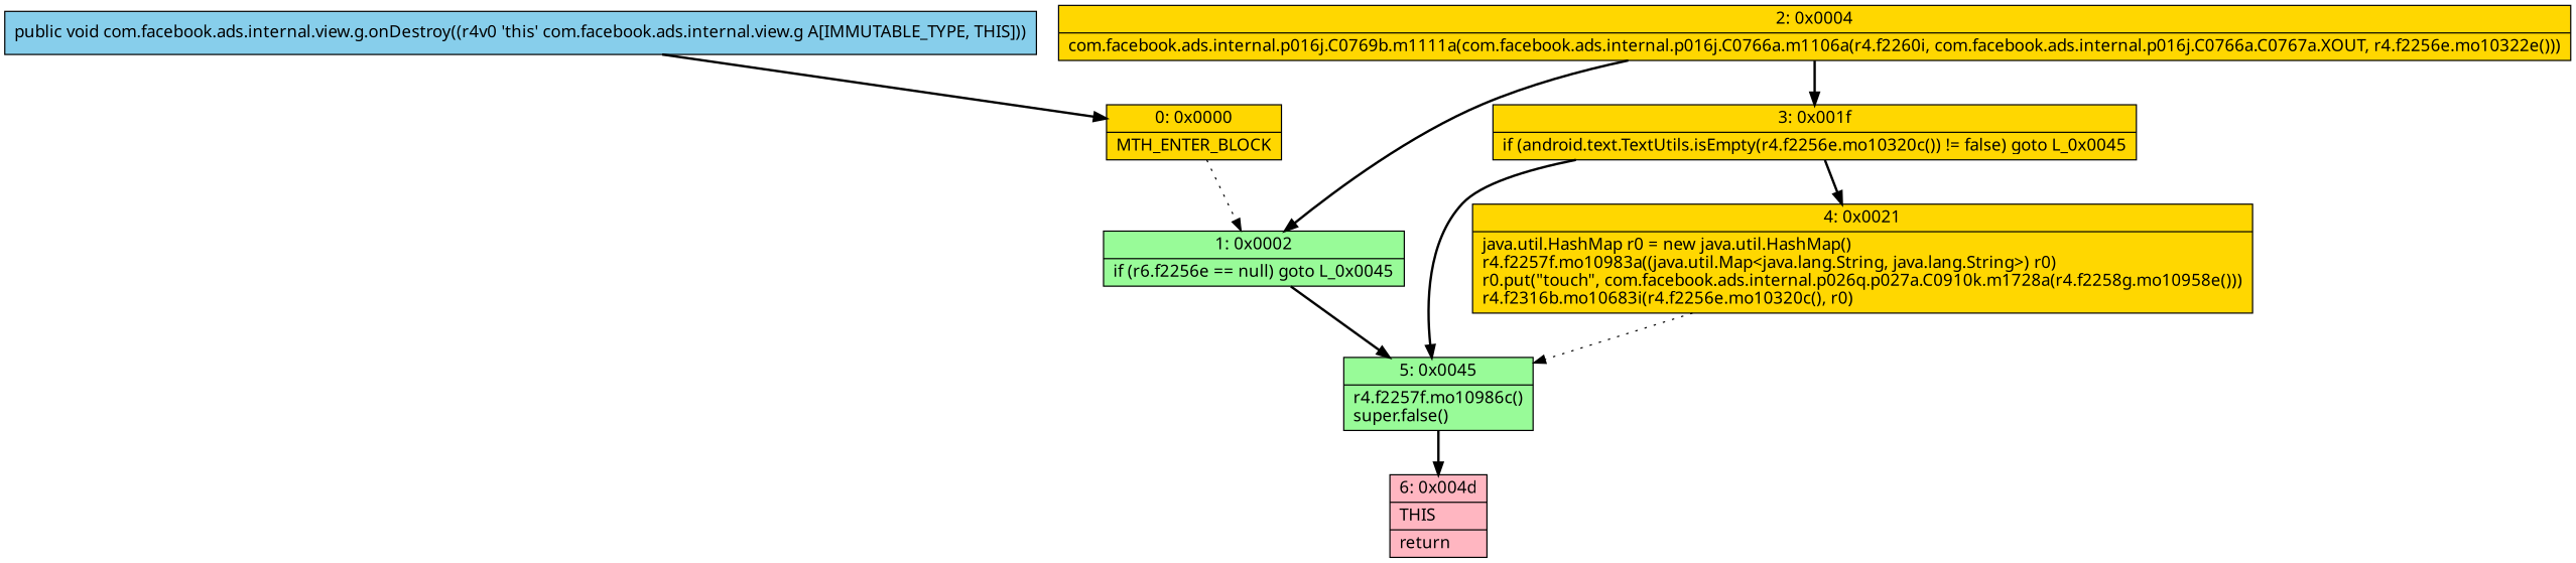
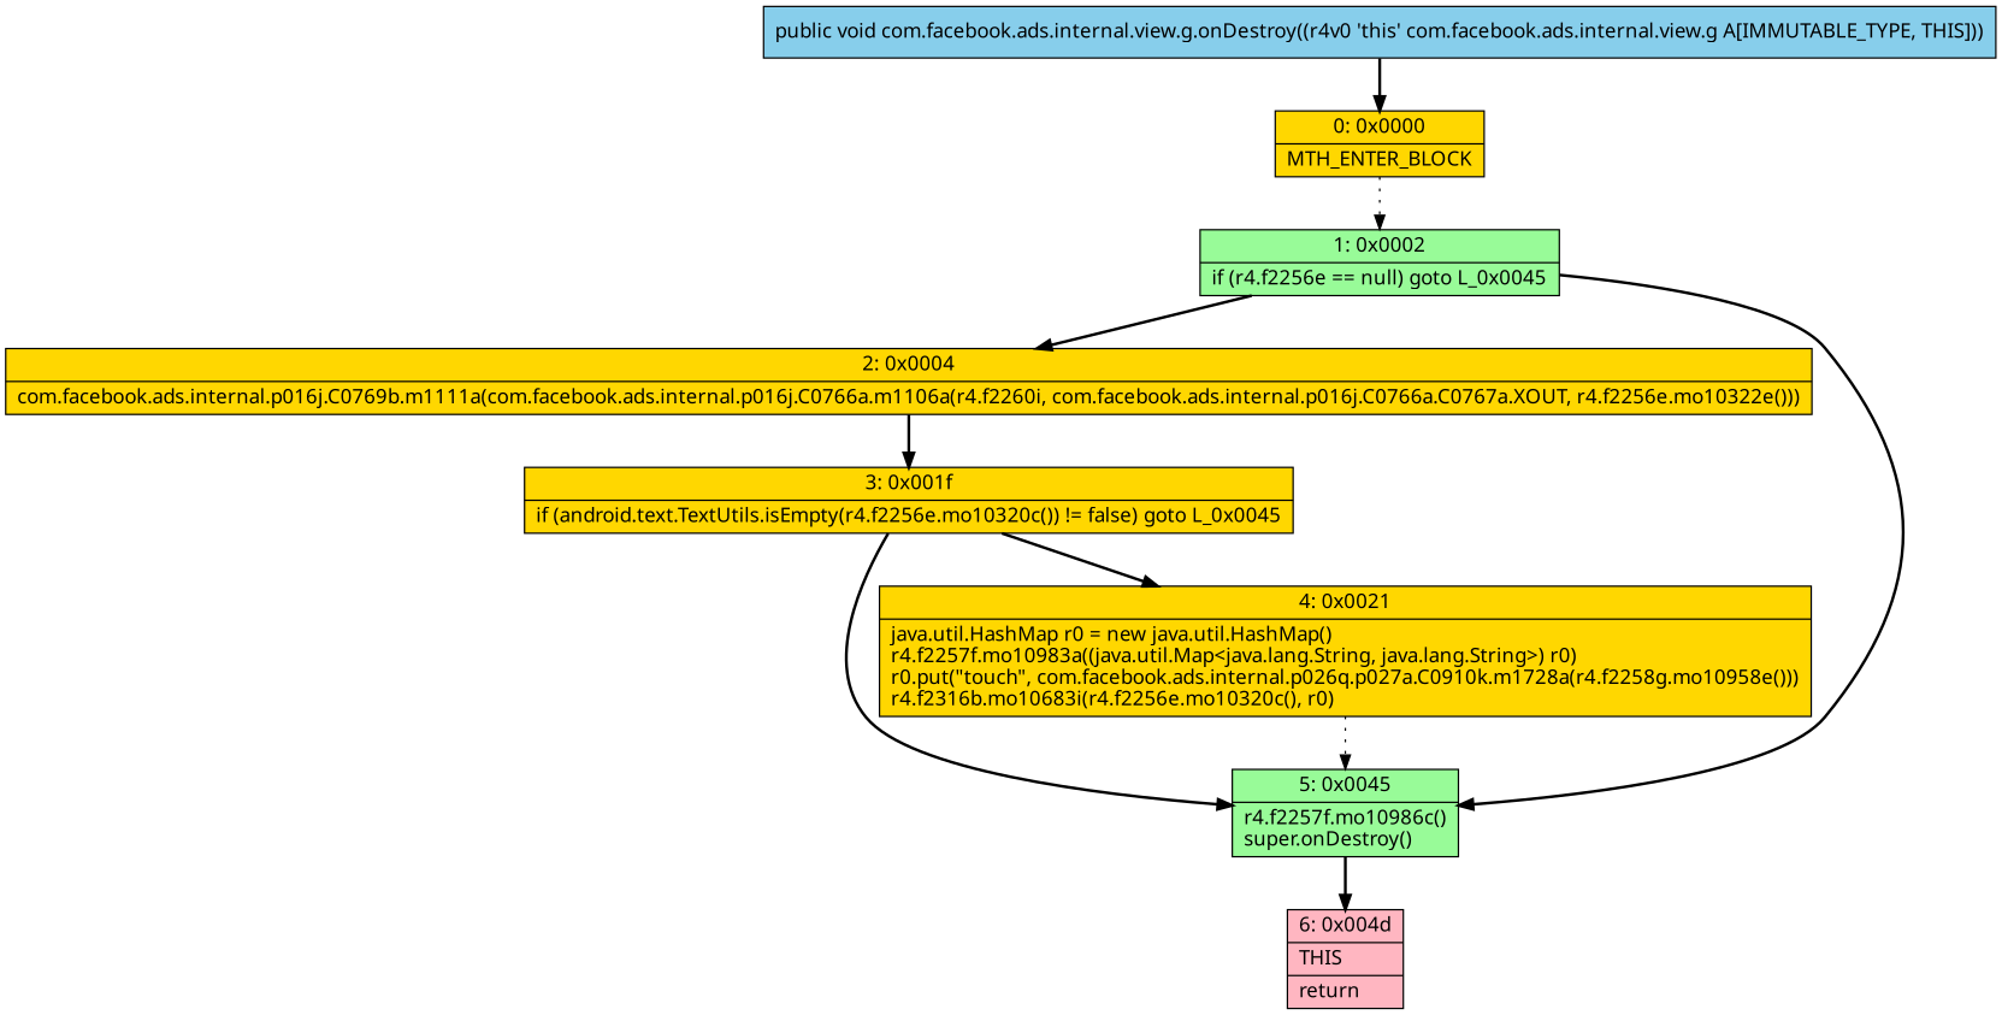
  digraph {
    fontname="Noto Sans"
    node [fillcolor=gold fontname="Noto Sans" shape=record style=filled]
    edge [fontname="Noto Sans" style=bold]
    n1 [label="{0\:\ 0x0000|MTH_ENTER_BLOCK\l}"]
-   n2 [fillcolor=palegreen label="{1\:\ 0x0002|if (r6.f2256e == null) goto L_0x0045\l}"]
+   n2 [fillcolor=palegreen label="{1\:\ 0x0002|if (r4.f2256e == null) goto L_0x0045\l}"]
    n3 [label="{2\:\ 0x0004|com.facebook.ads.internal.p016j.C0769b.m1111a(com.facebook.ads.internal.p016j.C0766a.m1106a(r4.f2260i, com.facebook.ads.internal.p016j.C0766a.C0767a.XOUT, r4.f2256e.mo10322e()))\l}"]
-   n4 [fillcolor=palegreen label="{5\:\ 0x0045|r4.f2257f.mo10986c()\lsuper.false()\l}"]
+   n4 [fillcolor=palegreen label="{5\:\ 0x0045|r4.f2257f.mo10986c()\lsuper.onDestroy()\l}"]
    n5 [label="{3\:\ 0x001f|if (android.text.TextUtils.isEmpty(r4.f2256e.mo10320c()) != false) goto L_0x0045\l}"]
    n6 [fillcolor=lightpink label="{6\:\ 0x004d|THIS\l|return\l}"]
    n7 [label="{4\:\ 0x0021|java.util.HashMap r0 = new java.util.HashMap()\lr4.f2257f.mo10983a((java.util.Map\<java.lang.String, java.lang.String\>) r0)\lr0.put(\"touch\", com.facebook.ads.internal.p026q.p027a.C0910k.m1728a(r4.f2258g.mo10958e()))\lr4.f2316b.mo10683i(r4.f2256e.mo10320c(), r0)\l}"]
    n8 [fillcolor=skyblue label="{public void com.facebook.ads.internal.view.g.onDestroy((r4v0 'this' com.facebook.ads.internal.view.g A[IMMUTABLE_TYPE, THIS])) }"]
    n1 -> n2 [style=dotted]
-   n3 -> n2
+   n2 -> n3
    n2 -> n4
    n3 -> n5
    n4 -> n6
    n5 -> n4
    n5 -> n7
    n7 -> n4 [style=dotted]
    n8 -> n1
  }
